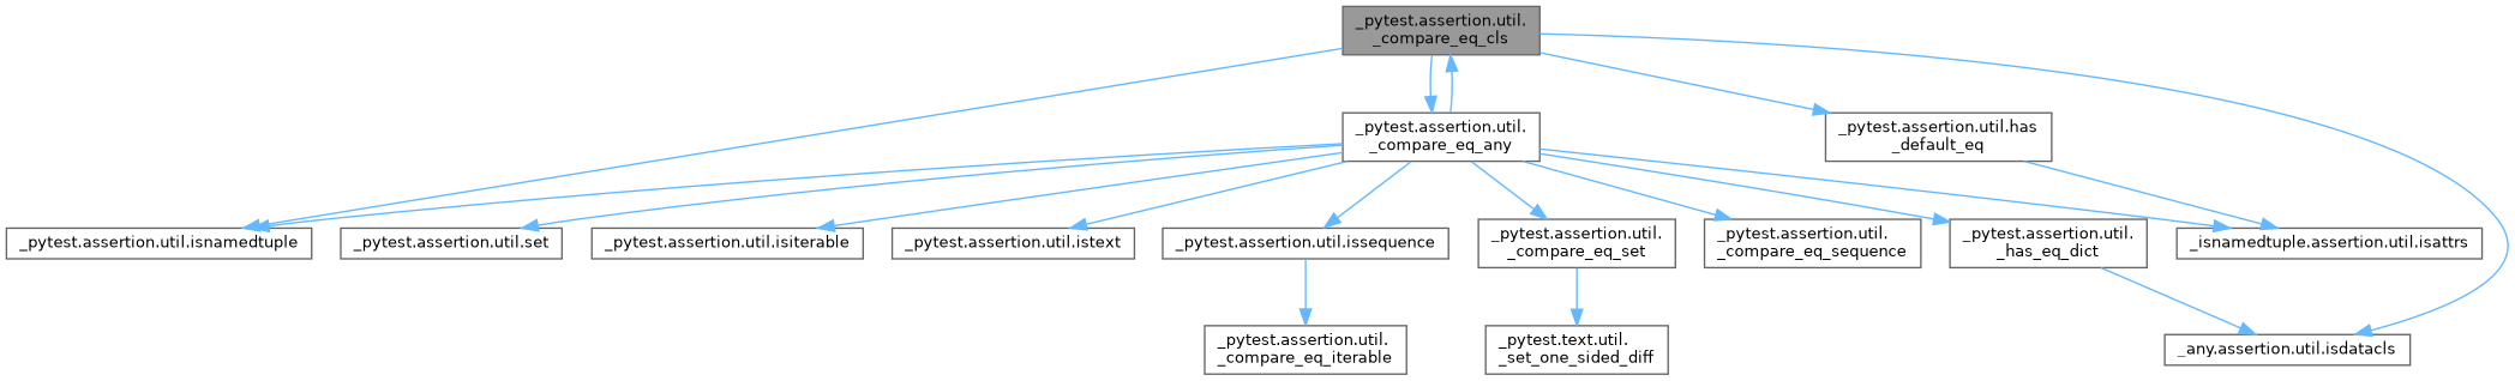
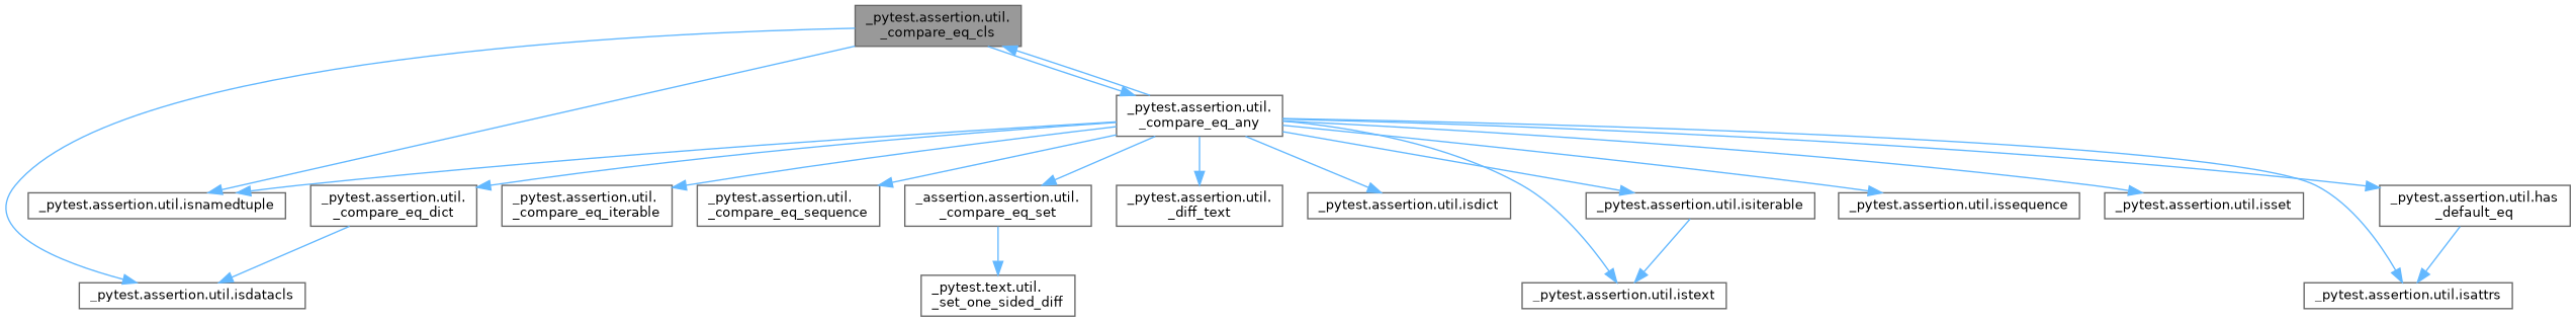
  digraph {
    rankdir=TB
    node [color=grey40 fillcolor=white fontname=Helvetica fontsize=10 shape=box style=filled]
    edge [color=steelblue1 fontname=Helvetica fontsize=10 labelfontname=Helvetica labelfontsize=10 style=solid]
    n1 [color=gray40 fillcolor=grey60 fontcolor=black height=0.2 label="_pytest.assertion.util.\l_compare_eq_cls" width=0.4]
    n2 [height=0.2 label="_pytest.assertion.util.\l_compare_eq_any" width=0.4]
-   n3 [height=0.2 label="_any.assertion.util.isdatacls" width=0.4]
+   n3 [height=0.2 label="_pytest.assertion.util.isdatacls" width=0.4]
    n4 [height=0.2 label="_pytest.assertion.util.isnamedtuple" width=0.4]
    n5 [height=0.2 label="_pytest.assertion.util.has\l_default_eq" width=0.4]
-   n6 [height=0.2 label="_isnamedtuple.assertion.util.isattrs" width=0.4]
-   n7 [height=0.2 label="_pytest.assertion.util.\l_has_eq_dict" width=0.4]
+   n6 [height=0.2 label="_pytest.assertion.util.isattrs" width=0.4]
+   n7 [height=0.2 label="_pytest.assertion.util.\l_compare_eq_dict" width=0.4]
    n8 [height=0.2 label="_pytest.assertion.util.\l_compare_eq_iterable" width=0.4]
    n9 [height=0.2 label="_pytest.assertion.util.\l_compare_eq_sequence" width=0.4]
-   n10 [height=0.2 label="_pytest.assertion.util.\l_compare_eq_set" width=0.4]
-   n12 [height=0.2 label="_pytest.assertion.util.set" width=0.4]
+   n10 [height=0.2 label="_assertion.assertion.util.\l_compare_eq_set" width=0.4]
+   n11 [height=0.2 label="_pytest.assertion.util.\l_diff_text" width=0.4]
+   n12 [height=0.2 label="_pytest.assertion.util.isdict" width=0.4]
    n13 [height=0.2 label="_pytest.assertion.util.isiterable" width=0.4]
    n14 [height=0.2 label="_pytest.assertion.util.istext" width=0.4]
    n15 [height=0.2 label="_pytest.assertion.util.issequence" width=0.4]
+   n16 [height=0.2 label="_pytest.assertion.util.isset" width=0.4]
    n17 [height=0.2 label="_pytest.text.util.\l_set_one_sided_diff" width=0.4]
    n1 -> n2
    n1 -> n3
    n1 -> n4
-   n1 -> n5
+   n2 -> n5
    n2 -> n1
    n2 -> n4
    n2 -> n6
    n2 -> n7
-   n15 -> n8
+   n2 -> n8
    n2 -> n9
    n2 -> n10
+   n2 -> n11
    n2 -> n12
    n2 -> n13
    n2 -> n14
    n2 -> n15
+   n2 -> n16
    n5 -> n6
    n7 -> n3
    n10 -> n17
+   n13 -> n14
  }
